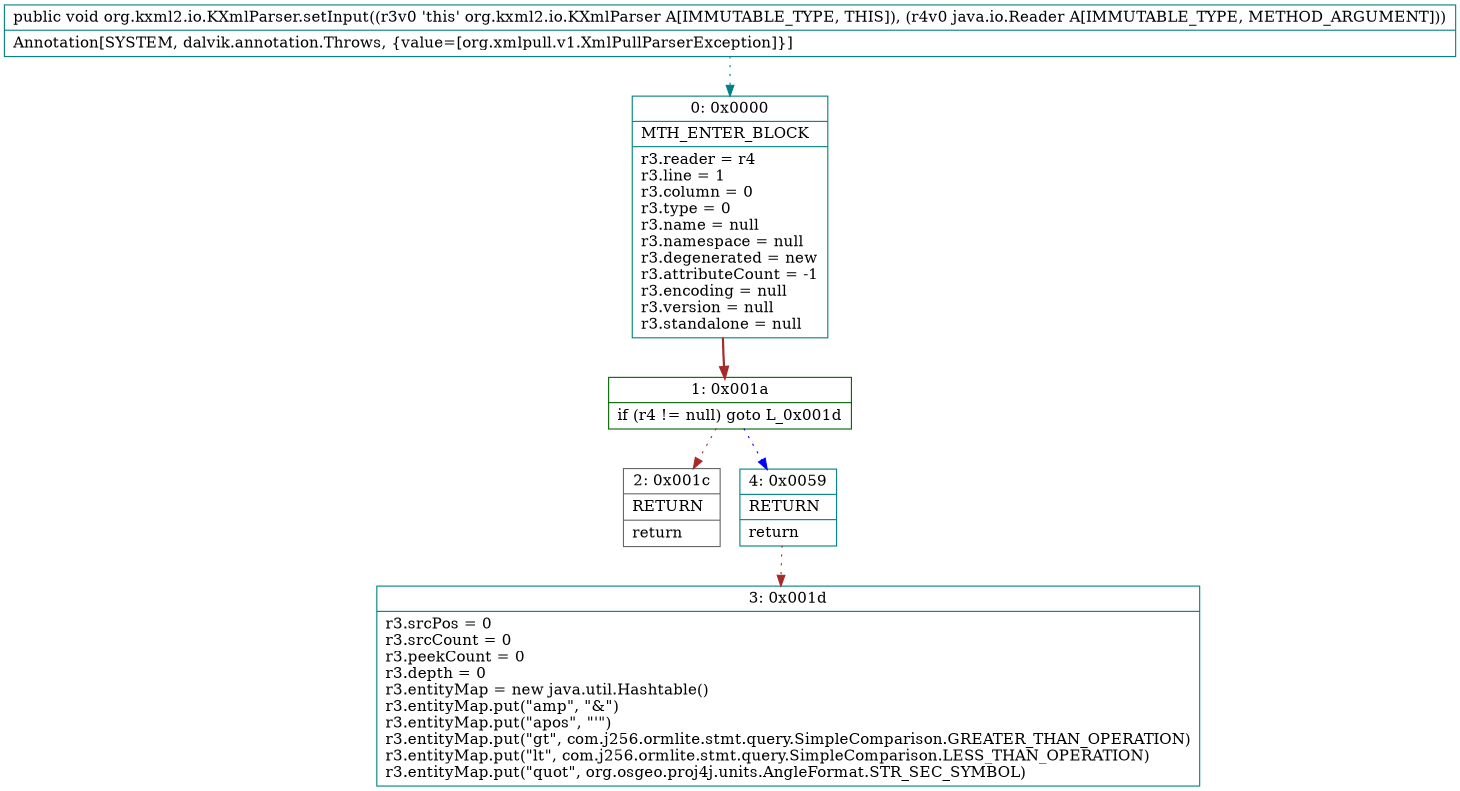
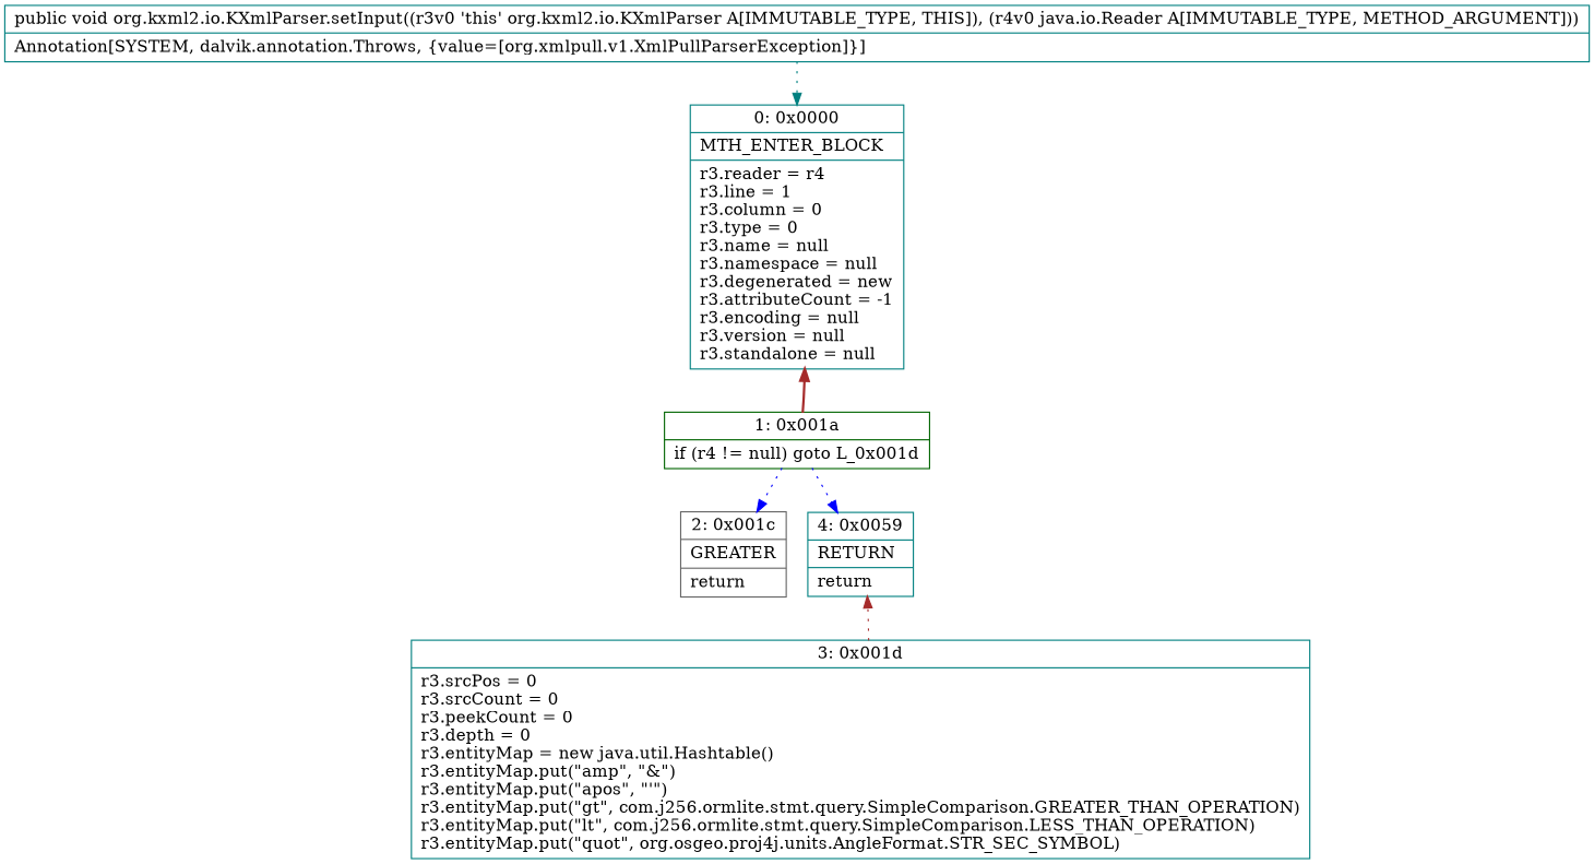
  digraph {
    node [color=teal shape=record]
    edge [color=brown style=dotted]
    n1 [label="{0\:\ 0x0000|MTH_ENTER_BLOCK\l|r3.reader = r4\lr3.line = 1\lr3.column = 0\lr3.type = 0\lr3.name = null\lr3.namespace = null\lr3.degenerated = new\lr3.attributeCount = \-1\lr3.encoding = null\lr3.version = null\lr3.standalone = null\l}"]
    n2 [color=darkgreen label="{1\:\ 0x001a|if (r4 != null) goto L_0x001d\l}"]
-   n3 [color=gray40 label="{2\:\ 0x001c|RETURN\l|return\l}"]
+   n3 [color=gray40 label="{2\:\ 0x001c|GREATER\l|return\l}"]
    n4 [label="{4\:\ 0x0059|RETURN\l|return\l}"]
    n5 [label="{3\:\ 0x001d|r3.srcPos = 0\lr3.srcCount = 0\lr3.peekCount = 0\lr3.depth = 0\lr3.entityMap = new java.util.Hashtable()\lr3.entityMap.put(\"amp\", \"&\")\lr3.entityMap.put(\"apos\", \"'\")\lr3.entityMap.put(\"gt\", com.j256.ormlite.stmt.query.SimpleComparison.GREATER_THAN_OPERATION)\lr3.entityMap.put(\"lt\", com.j256.ormlite.stmt.query.SimpleComparison.LESS_THAN_OPERATION)\lr3.entityMap.put(\"quot\", org.osgeo.proj4j.units.AngleFormat.STR_SEC_SYMBOL)\l}"]
    n6 [label="{public void org.kxml2.io.KXmlParser.setInput((r3v0 'this' org.kxml2.io.KXmlParser A[IMMUTABLE_TYPE, THIS]), (r4v0 java.io.Reader A[IMMUTABLE_TYPE, METHOD_ARGUMENT]))  | Annotation[SYSTEM, dalvik.annotation.Throws, \{value=[org.xmlpull.v1.XmlPullParserException]\}]\l}"]
-   n1 -> n2 [style=bold]
-   n2 -> n3
+   n2 -> n1 [style=bold]
+   n2 -> n3 [color=blue]
    n2 -> n4 [color=blue]
-   n4 -> n5
+   n5 -> n4
    n6 -> n1 [color=teal]
  }
